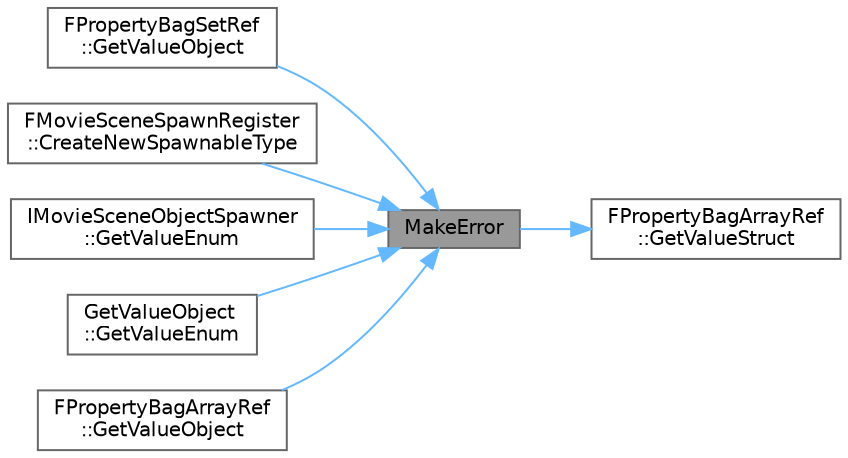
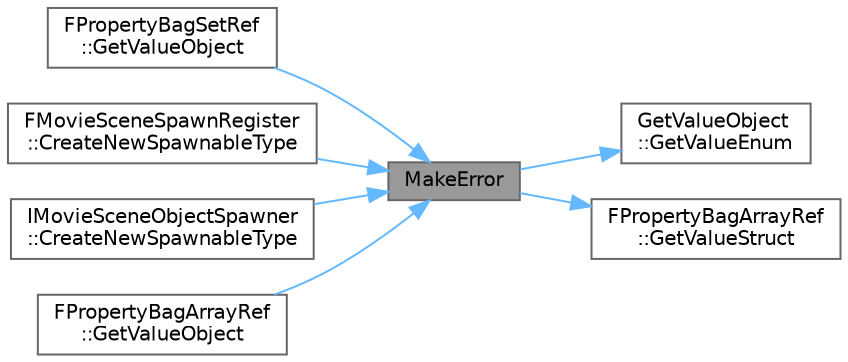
  digraph {
    rankdir=RL
    node [color=grey40 fillcolor=white fontname=Helvetica fontsize=10 shape=box style=filled]
    edge [color=steelblue1 dir=back fontname=Helvetica fontsize=10 labelfontname=Helvetica labelfontsize=10 style=solid]
    n1 [color=gray40 fillcolor=grey60 fontcolor=black height=0.2 label=MakeError width=0.4]
    n2 [height=0.2 label="FPropertyBagSetRef\l::GetValueObject" width=0.4]
    n3 [height=0.2 label="FMovieSceneSpawnRegister\l::CreateNewSpawnableType" width=0.4]
-   n4 [height=0.2 label="IMovieSceneObjectSpawner\l::GetValueEnum" width=0.4]
+   n4 [height=0.2 label="IMovieSceneObjectSpawner\l::CreateNewSpawnableType" width=0.4]
    n5 [height=0.2 label="GetValueObject\l::GetValueEnum" width=0.4]
    n6 [height=0.2 label="FPropertyBagArrayRef\l::GetValueObject" width=0.4]
    n7 [height=0.2 label="FPropertyBagArrayRef\l::GetValueStruct" width=0.4]
    n1 -> n2
    n1 -> n3
    n1 -> n4
-   n1 -> n5
+   n5 -> n1
    n1 -> n6
    n7 -> n1
  }
